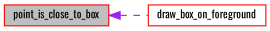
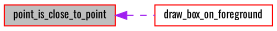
  digraph {
    rankdir=LR
    fontname=Oswald
    node [color=red fontname=Oswald fontsize=10 shape=record style=filled]
-   n1 [fillcolor=grey75 fontcolor=black height=0.2 label=point_is_close_to_box width=0.4]
+   n1 [fillcolor=grey75 fontcolor=black height=0.2 label=point_is_close_to_point width=0.4]
    n2 [fillcolor=white height=0.2 label=draw_box_on_foreground width=0.4]
    n1 -> n2 [color=purple dir=back fontname=Oswald fontsize=10 labelfontname=Helvetica labelfontsize=10 style=dashed]
  }
